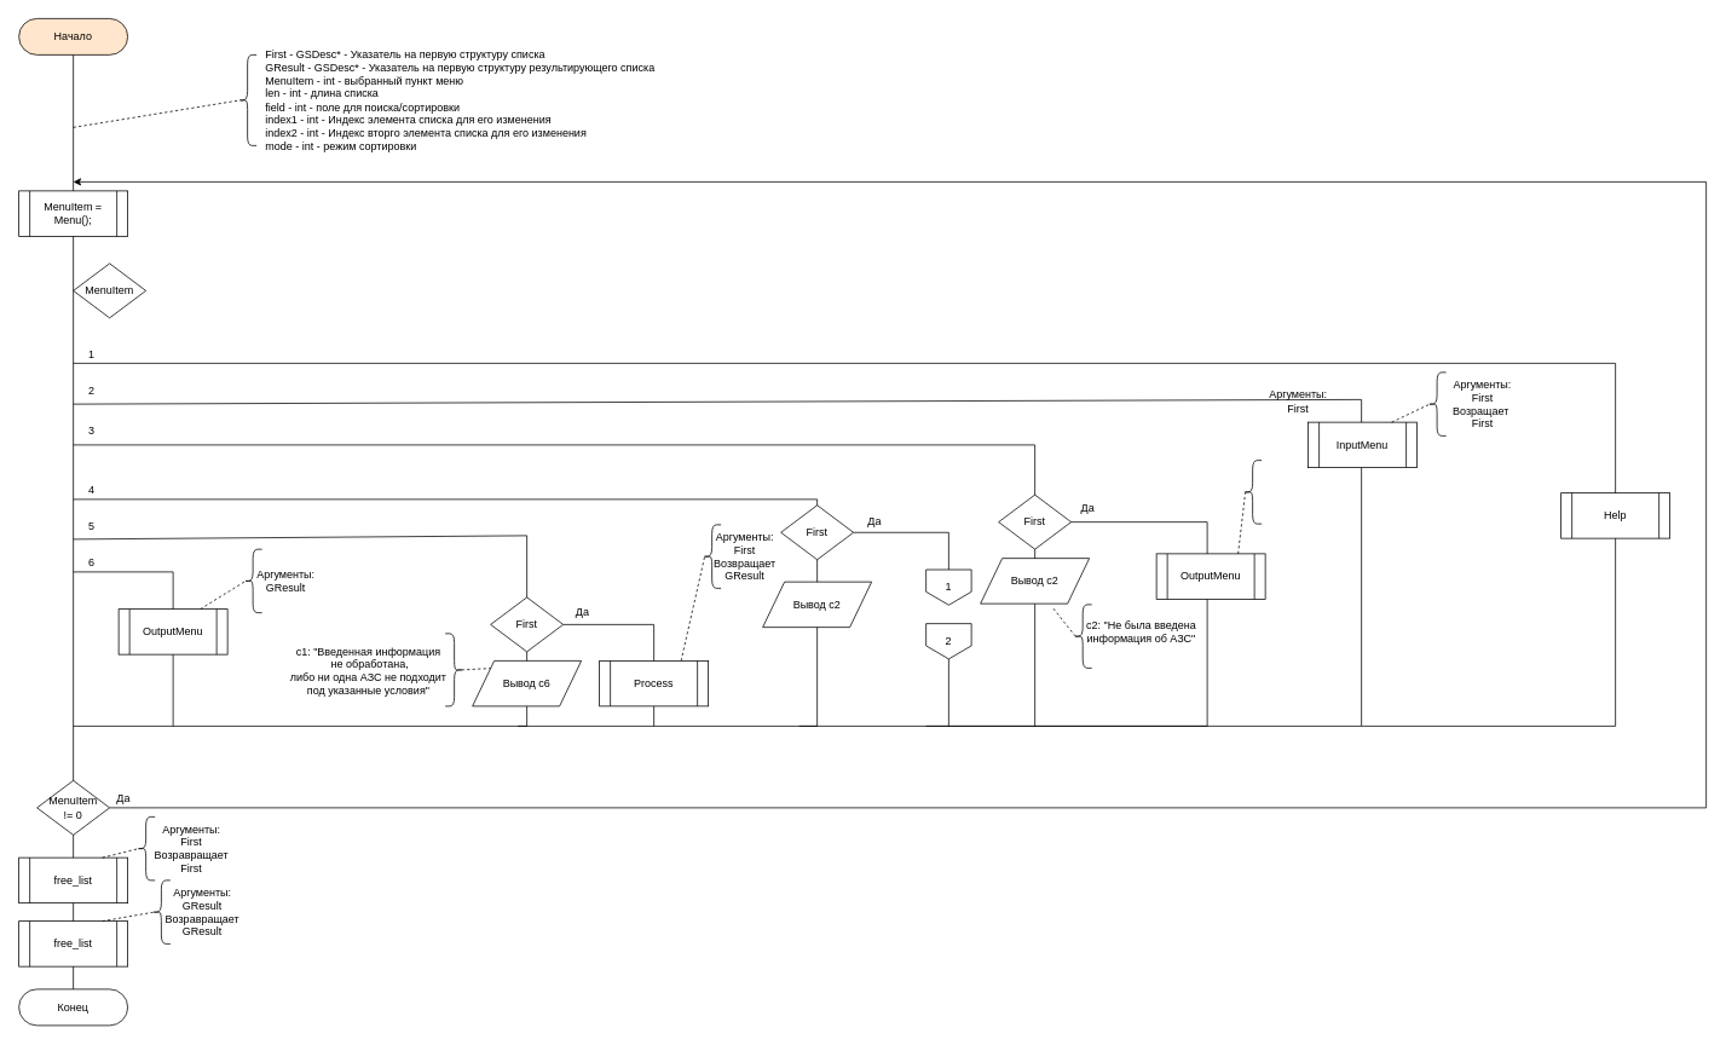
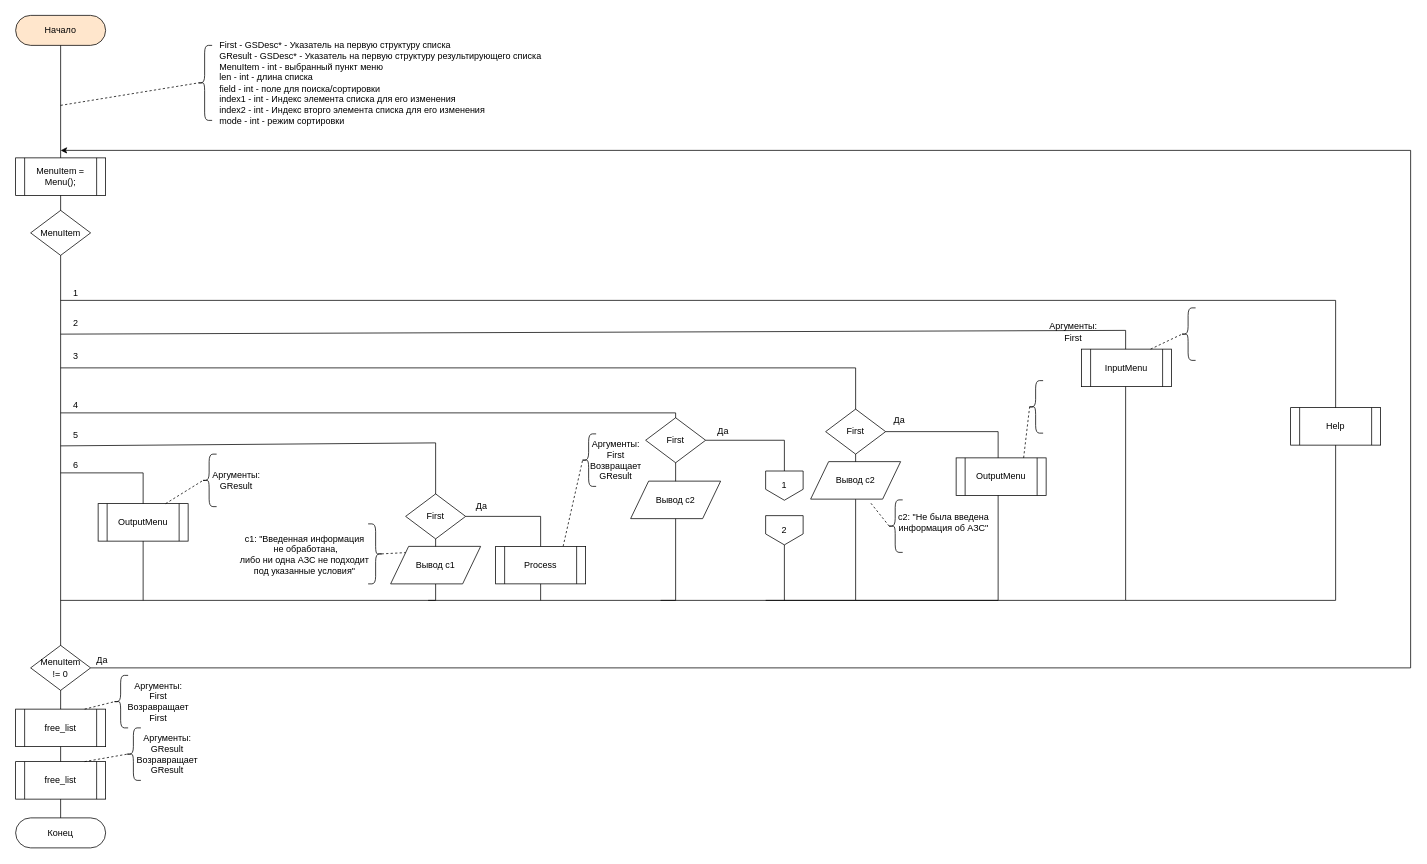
  <mxCell id="0" />
  <mxCell id="1" parent="0" />
  <mxCell id="2" value="Начало" style="rounded=1;whiteSpace=wrap;html=1;arcSize=50;fillColor=#ffe6cc;" parent="1" vertex="1"><mxGeometry x="20" y="20" width="120" height="40" as="geometry" /></mxCell>
  <mxCell id="3" value="" style="endArrow=none;html=1;entryX=0.5;entryY=1;entryDx=0;entryDy=0;exitX=0.5;exitY=0;exitDx=0;exitDy=0;" parent="1" source="47" target="2" edge="1"><mxGeometry width="50" height="50" relative="1" as="geometry"><mxPoint x="80" y="1220" as="sourcePoint" /><mxPoint x="10" y="130" as="targetPoint" /></mxGeometry></mxCell>
  <mxCell id="4" value="MenuItem = Menu();" style="shape=process;whiteSpace=wrap;html=1;backgroundOutline=1;" parent="1" vertex="1"><mxGeometry x="20" y="210" width="120" height="50" as="geometry" /></mxCell>
- <mxCell id="5" value="MenuItem" style="rhombus;whiteSpace=wrap;html=1;" parent="1" vertex="1"><mxGeometry x="80" y="290" width="80" height="60" as="geometry" /></mxCell>
+ <mxCell id="5" value="MenuItem" style="rhombus;whiteSpace=wrap;html=1;" parent="1" vertex="1"><mxGeometry x="40" y="280" width="80" height="60" as="geometry" /></mxCell>
  <mxCell id="6" value="Help" style="shape=process;whiteSpace=wrap;html=1;backgroundOutline=1;" parent="1" vertex="1"><mxGeometry x="1720" y="543" width="120" height="50" as="geometry" /></mxCell>
  <mxCell id="7" value="" style="endArrow=none;html=1;entryX=0.5;entryY=1;entryDx=0;entryDy=0;rounded=0;" parent="1" target="6" edge="1"><mxGeometry width="50" height="50" relative="1" as="geometry"><mxPoint x="1500" y="800" as="sourcePoint" /><mxPoint x="1891.6" y="207" as="targetPoint" /><Array as="points"><mxPoint x="1780" y="800" /></Array></mxGeometry></mxCell>
  <mxCell id="8" value="1" style="text;html=1;align=center;verticalAlign=middle;resizable=0;points=[];autosize=1;" parent="1" vertex="1"><mxGeometry x="90" y="380" width="20" height="20" as="geometry" /></mxCell>
  <mxCell id="9" value="" style="endArrow=none;html=1;entryX=0.5;entryY=0;entryDx=0;entryDy=0;rounded=0;" parent="1" target="6" edge="1"><mxGeometry width="50" height="50" relative="1" as="geometry"><mxPoint x="80" y="400" as="sourcePoint" /><mxPoint x="1451.6" y="557" as="targetPoint" /><Array as="points"><mxPoint x="1780" y="400" /></Array></mxGeometry></mxCell>
  <mxCell id="10" value="" style="endArrow=none;html=1;strokeColor=#000000;rounded=0;" parent="1" edge="1"><mxGeometry width="50" height="50" relative="1" as="geometry"><mxPoint x="80" y="594" as="sourcePoint" /><mxPoint x="80" y="800" as="targetPoint" /><Array as="points"><mxPoint x="580" y="590" /><mxPoint x="580" y="800" /></Array></mxGeometry></mxCell>
  <mxCell id="11" value="First" style="rhombus;whiteSpace=wrap;html=1;" parent="1" vertex="1"><mxGeometry x="540" y="658" width="80" height="60" as="geometry" /></mxCell>
- <mxCell id="12" value="Вывод с6" style="shape=parallelogram;perimeter=parallelogramPerimeter;whiteSpace=wrap;html=1;" parent="1" vertex="1"><mxGeometry x="520" y="728" width="120" height="50" as="geometry" /></mxCell>
+ <mxCell id="12" value="Вывод с1" style="shape=parallelogram;perimeter=parallelogramPerimeter;whiteSpace=wrap;html=1;" parent="1" vertex="1"><mxGeometry x="520" y="728" width="120" height="50" as="geometry" /></mxCell>
  <mxCell id="13" value="" style="shape=curlyBracket;whiteSpace=wrap;html=1;rounded=1;" parent="1" vertex="1"><mxGeometry x="774" y="578" width="20" height="70" as="geometry" /></mxCell>
  <mxCell id="14" value="Аргументы:&lt;br&gt;First&lt;br&gt;Возвращает&lt;br&gt;GResult" style="text;html=1;align=center;verticalAlign=middle;resizable=0;points=[];autosize=1;" parent="1" vertex="1"><mxGeometry x="780" y="583" width="80" height="60" as="geometry" /></mxCell>
  <mxCell id="15" value="" style="endArrow=none;dashed=1;html=1;strokeColor=#000000;entryX=0.1;entryY=0.5;entryDx=0;entryDy=0;entryPerimeter=0;exitX=0.75;exitY=0;exitDx=0;exitDy=0;" parent="1" target="13" edge="1"><mxGeometry width="50" height="50" relative="1" as="geometry"><mxPoint x="750" y="728" as="sourcePoint" /><mxPoint x="720" y="628" as="targetPoint" /></mxGeometry></mxCell>
  <mxCell id="16" value="5" style="text;html=1;align=center;verticalAlign=middle;resizable=0;points=[];autosize=1;" parent="1" vertex="1"><mxGeometry x="90" y="570" width="20" height="20" as="geometry" /></mxCell>
  <mxCell id="17" value="" style="endArrow=none;html=1;strokeColor=#000000;rounded=0;" parent="1" edge="1"><mxGeometry width="50" height="50" relative="1" as="geometry"><mxPoint x="80" y="550" as="sourcePoint" /><mxPoint x="570" y="800" as="targetPoint" /><Array as="points"><mxPoint x="900" y="550" /><mxPoint x="900" y="800" /></Array></mxGeometry></mxCell>
  <mxCell id="18" value="4" style="text;html=1;align=center;verticalAlign=middle;resizable=0;points=[];autosize=1;" parent="1" vertex="1"><mxGeometry x="90" y="530" width="20" height="20" as="geometry" /></mxCell>
  <mxCell id="19" value="Да" style="text;html=1;align=center;verticalAlign=middle;resizable=0;points=[];autosize=1;" parent="1" vertex="1"><mxGeometry x="626" y="664" width="30" height="20" as="geometry" /></mxCell>
  <mxCell id="20" value="Да" style="text;html=1;align=center;verticalAlign=middle;resizable=0;points=[];autosize=1;" parent="1" vertex="1"><mxGeometry x="948" y="563.5" width="30" height="20" as="geometry" /></mxCell>
  <mxCell id="21" value="" style="endArrow=none;html=1;strokeColor=#000000;rounded=0;" parent="1" edge="1"><mxGeometry width="50" height="50" relative="1" as="geometry"><mxPoint x="80" y="490" as="sourcePoint" /><mxPoint x="880" y="800" as="targetPoint" /><Array as="points"><mxPoint x="1140" y="490" /><mxPoint x="1140" y="800" /></Array></mxGeometry></mxCell>
  <mxCell id="22" value="3" style="text;html=1;align=center;verticalAlign=middle;resizable=0;points=[];autosize=1;" parent="1" vertex="1"><mxGeometry x="90" y="464" width="20" height="20" as="geometry" /></mxCell>
  <mxCell id="23" value="First" style="rhombus;whiteSpace=wrap;html=1;" parent="1" vertex="1"><mxGeometry x="1100" y="545" width="80" height="60" as="geometry" /></mxCell>
  <mxCell id="24" value="Вывод с2" style="shape=parallelogram;perimeter=parallelogramPerimeter;whiteSpace=wrap;html=1;" parent="1" vertex="1"><mxGeometry x="1080" y="615" width="120" height="50" as="geometry" /></mxCell>
  <mxCell id="25" value="" style="endArrow=none;html=1;strokeColor=#000000;exitX=1;exitY=0.5;exitDx=0;exitDy=0;rounded=0;" parent="1" source="23" edge="1"><mxGeometry width="50" height="50" relative="1" as="geometry"><mxPoint x="1290" y="545" as="sourcePoint" /><mxPoint x="1140" y="800" as="targetPoint" /><Array as="points"><mxPoint x="1330" y="575" /><mxPoint x="1330" y="800" /></Array></mxGeometry></mxCell>
  <mxCell id="26" value="OutputMenu" style="shape=process;whiteSpace=wrap;html=1;backgroundOutline=1;" parent="1" vertex="1"><mxGeometry x="1274" y="610" width="120" height="50" as="geometry" /></mxCell>
  <mxCell id="27" value="" style="shape=curlyBracket;whiteSpace=wrap;html=1;rounded=1;" parent="1" vertex="1"><mxGeometry x="1370" y="507" width="20" height="70" as="geometry" /></mxCell>
  <mxCell id="28" value="Аргументы:&lt;br&gt;First" style="text;html=1;align=center;verticalAlign=middle;resizable=0;points=[];autosize=1;" parent="1" vertex="1"><mxGeometry x="1390" y="427" width="80" height="30" as="geometry" /></mxCell>
  <mxCell id="29" value="" style="endArrow=none;dashed=1;html=1;strokeColor=#000000;entryX=0.1;entryY=0.5;entryDx=0;entryDy=0;entryPerimeter=0;exitX=0.75;exitY=0;exitDx=0;exitDy=0;" parent="1" source="26" target="27" edge="1"><mxGeometry width="50" height="50" relative="1" as="geometry"><mxPoint x="1284" y="560" as="sourcePoint" /><mxPoint x="1334" y="510" as="targetPoint" /></mxGeometry></mxCell>
  <mxCell id="30" value="Да" style="text;html=1;align=center;verticalAlign=middle;resizable=0;points=[];autosize=1;" parent="1" vertex="1"><mxGeometry x="1182.75" y="550" width="30" height="20" as="geometry" /></mxCell>
  <mxCell id="31" value="" style="endArrow=none;html=1;strokeColor=#000000;rounded=0;" parent="1" edge="1"><mxGeometry width="50" height="50" relative="1" as="geometry"><mxPoint x="80" y="445" as="sourcePoint" /><mxPoint x="1020" y="800" as="targetPoint" /><Array as="points"><mxPoint x="1500" y="440" /><mxPoint x="1500" y="800" /></Array></mxGeometry></mxCell>
  <mxCell id="32" value="2" style="text;html=1;align=center;verticalAlign=middle;resizable=0;points=[];autosize=1;" parent="1" vertex="1"><mxGeometry x="90" y="420" width="20" height="20" as="geometry" /></mxCell>
  <mxCell id="33" value="InputMenu" style="shape=process;whiteSpace=wrap;html=1;backgroundOutline=1;" parent="1" vertex="1"><mxGeometry x="1441.3" y="465" width="120" height="50" as="geometry" /></mxCell>
  <mxCell id="34" value="" style="shape=curlyBracket;whiteSpace=wrap;html=1;rounded=1;" parent="1" vertex="1"><mxGeometry x="1573.3" y="410" width="20" height="70" as="geometry" /></mxCell>
- <mxCell id="35" value="Аргументы:&lt;br&gt;First&lt;br&gt;Возращает&amp;nbsp;&lt;br&gt;First" style="text;html=1;align=center;verticalAlign=middle;resizable=0;points=[];autosize=1;" parent="1" vertex="1"><mxGeometry x="1593.3" y="415" width="80" height="60" as="geometry" /></mxCell>
  <mxCell id="36" value="" style="endArrow=none;dashed=1;html=1;strokeColor=#000000;entryX=0.1;entryY=0.5;entryDx=0;entryDy=0;entryPerimeter=0;exitX=0.75;exitY=0;exitDx=0;exitDy=0;" parent="1" target="34" edge="1"><mxGeometry width="50" height="50" relative="1" as="geometry"><mxPoint x="1533.3" y="465" as="sourcePoint" /><mxPoint x="1503.3" y="275" as="targetPoint" /></mxGeometry></mxCell>
  <mxCell id="37" style="edgeStyle=orthogonalEdgeStyle;rounded=0;orthogonalLoop=1;jettySize=auto;html=1;exitX=1;exitY=0.5;exitDx=0;exitDy=0;strokeColor=#000000;" parent="1" source="38" edge="1"><mxGeometry relative="1" as="geometry"><mxPoint x="80" y="200" as="targetPoint" /><Array as="points"><mxPoint x="1880" y="890" /><mxPoint x="1880" y="200" /></Array></mxGeometry></mxCell>
  <mxCell id="38" value="MenuItem&lt;br&gt;!= 0" style="rhombus;whiteSpace=wrap;html=1;" parent="1" vertex="1"><mxGeometry x="40" y="860" width="80" height="60" as="geometry" /></mxCell>
  <mxCell id="39" value="Да" style="text;html=1;align=center;verticalAlign=middle;resizable=0;points=[];autosize=1;" parent="1" vertex="1"><mxGeometry x="120" y="870" width="30" height="20" as="geometry" /></mxCell>
  <mxCell id="40" value="free_list" style="shape=process;whiteSpace=wrap;html=1;backgroundOutline=1;" parent="1" vertex="1"><mxGeometry x="20" y="945" width="120" height="50" as="geometry" /></mxCell>
  <mxCell id="41" value="" style="shape=curlyBracket;whiteSpace=wrap;html=1;rounded=1;" parent="1" vertex="1"><mxGeometry x="150" y="900" width="20" height="70" as="geometry" /></mxCell>
  <mxCell id="42" value="Аргументы:&lt;br&gt;First&lt;br&gt;Возравращает&lt;br&gt;First" style="text;html=1;align=center;verticalAlign=middle;resizable=0;points=[];autosize=1;" parent="1" vertex="1"><mxGeometry x="160" y="905" width="100" height="60" as="geometry" /></mxCell>
  <mxCell id="43" value="" style="endArrow=none;dashed=1;html=1;strokeColor=#000000;entryX=0.1;entryY=0.5;entryDx=0;entryDy=0;entryPerimeter=0;exitX=0.75;exitY=0;exitDx=0;exitDy=0;" parent="1" target="41" edge="1"><mxGeometry width="50" height="50" relative="1" as="geometry"><mxPoint x="112" y="945" as="sourcePoint" /><mxPoint x="82" y="755" as="targetPoint" /></mxGeometry></mxCell>
  <mxCell id="44" value="free_list" style="shape=process;whiteSpace=wrap;html=1;backgroundOutline=1;" parent="1" vertex="1"><mxGeometry x="20" y="1015" width="120" height="50" as="geometry" /></mxCell>
  <mxCell id="45" value="" style="shape=curlyBracket;whiteSpace=wrap;html=1;rounded=1;" parent="1" vertex="1"><mxGeometry x="167" y="970" width="20" height="70" as="geometry" /></mxCell>
  <mxCell id="46" value="" style="endArrow=none;dashed=1;html=1;strokeColor=#000000;entryX=0.1;entryY=0.5;entryDx=0;entryDy=0;entryPerimeter=0;exitX=0.75;exitY=0;exitDx=0;exitDy=0;" parent="1" target="45" edge="1"><mxGeometry width="50" height="50" relative="1" as="geometry"><mxPoint x="112" y="1015" as="sourcePoint" /><mxPoint x="82" y="825" as="targetPoint" /></mxGeometry></mxCell>
  <mxCell id="47" value="Конец" style="rounded=1;whiteSpace=wrap;html=1;arcSize=50;" parent="1" vertex="1"><mxGeometry x="20" y="1090" width="120" height="40" as="geometry" /></mxCell>
  <mxCell id="48" value="" style="shape=curlyBracket;whiteSpace=wrap;html=1;rounded=1;direction=west;" parent="1" vertex="1"><mxGeometry x="490" y="698" width="20" height="80" as="geometry" /></mxCell>
  <mxCell id="49" value="с1: &quot;Введенная информация&lt;br&gt;&amp;nbsp;не обработана, &lt;br&gt;либо ни одна АЗС не подходит &lt;br&gt;под указанные условия&quot;" style="text;html=1;align=center;verticalAlign=middle;resizable=0;points=[];autosize=1;" parent="1" vertex="1"><mxGeometry x="310" y="709" width="190" height="60" as="geometry" /></mxCell>
  <mxCell id="50" value="" style="endArrow=none;dashed=1;html=1;strokeColor=#000000;entryX=0;entryY=0;entryDx=0;entryDy=0;exitX=0.1;exitY=0.5;exitDx=0;exitDy=0;exitPerimeter=0;" parent="1" source="48" target="12" edge="1"><mxGeometry width="50" height="50" relative="1" as="geometry"><mxPoint x="200" y="850" as="sourcePoint" /><mxPoint x="250" y="800" as="targetPoint" /></mxGeometry></mxCell>
  <mxCell id="51" value="" style="shape=curlyBracket;whiteSpace=wrap;html=1;rounded=1;" parent="1" vertex="1"><mxGeometry x="1182.75" y="666" width="20" height="70" as="geometry" /></mxCell>
  <mxCell id="52" value="с2: &quot;Не была введена&lt;br&gt;информация об АЗС&quot;" style="text;html=1;align=center;verticalAlign=middle;resizable=0;points=[];autosize=1;" parent="1" vertex="1"><mxGeometry x="1187.25" y="681" width="140" height="30" as="geometry" /></mxCell>
  <mxCell id="53" value="" style="endArrow=none;dashed=1;html=1;strokeColor=#000000;exitX=0.1;exitY=0.5;exitDx=0;exitDy=0;exitPerimeter=0;" parent="1" source="51" edge="1"><mxGeometry width="50" height="50" relative="1" as="geometry"><mxPoint x="1100" y="830" as="sourcePoint" /><mxPoint x="1160" y="670" as="targetPoint" /></mxGeometry></mxCell>
  <mxCell id="54" value="1" style="shape=offPageConnector;whiteSpace=wrap;html=1;" parent="1" vertex="1"><mxGeometry x="1020" y="627.5" width="50" height="39" as="geometry" /></mxCell>
  <mxCell id="55" value="" style="endArrow=none;html=1;exitX=1;exitY=0.5;exitDx=0;exitDy=0;entryX=0.5;entryY=0;entryDx=0;entryDy=0;rounded=0;" parent="1" target="54" edge="1"><mxGeometry width="50" height="50" relative="1" as="geometry"><mxPoint x="940" y="586.5" as="sourcePoint" /><mxPoint x="1080" y="536.5" as="targetPoint" /><Array as="points"><mxPoint x="1045" y="586.5" /></Array></mxGeometry></mxCell>
  <mxCell id="56" value="2" style="shape=offPageConnector;whiteSpace=wrap;html=1;" parent="1" vertex="1"><mxGeometry x="1020" y="687" width="50" height="39" as="geometry" /></mxCell>
  <mxCell id="57" value="Вывод с2" style="shape=parallelogram;perimeter=parallelogramPerimeter;whiteSpace=wrap;html=1;" parent="1" vertex="1"><mxGeometry x="840" y="641" width="120" height="50" as="geometry" /></mxCell>
  <mxCell id="58" value="First" style="rhombus;whiteSpace=wrap;html=1;" parent="1" vertex="1"><mxGeometry x="860" y="556.5" width="80" height="60" as="geometry" /></mxCell>
  <mxCell id="59" value="" style="endArrow=none;html=1;entryX=0.5;entryY=1;entryDx=0;entryDy=0;" parent="1" target="56" edge="1"><mxGeometry width="50" height="50" relative="1" as="geometry"><mxPoint x="1045" y="800" as="sourcePoint" /><mxPoint x="1000" y="840" as="targetPoint" /></mxGeometry></mxCell>
  <mxCell id="60" value="" style="endArrow=none;html=1;exitX=1;exitY=0.5;exitDx=0;exitDy=0;rounded=0;" parent="1" source="11" edge="1"><mxGeometry width="50" height="50" relative="1" as="geometry"><mxPoint x="650" y="630" as="sourcePoint" /><mxPoint x="720" y="800" as="targetPoint" /><Array as="points"><mxPoint x="720" y="688" /></Array></mxGeometry></mxCell>
  <mxCell id="61" value="Process" style="shape=process;whiteSpace=wrap;html=1;backgroundOutline=1;" parent="1" vertex="1"><mxGeometry x="660" y="728" width="120" height="50" as="geometry" /></mxCell>
  <mxCell id="62" value="" style="endArrow=none;html=1;rounded=0;" parent="1" edge="1"><mxGeometry width="50" height="50" relative="1" as="geometry"><mxPoint x="80" y="630" as="sourcePoint" /><mxPoint x="190" y="800" as="targetPoint" /><Array as="points"><mxPoint x="190" y="630" /></Array></mxGeometry></mxCell>
  <mxCell id="63" value="OutputMenu" style="shape=process;whiteSpace=wrap;html=1;backgroundOutline=1;" parent="1" vertex="1"><mxGeometry x="130" y="671" width="120" height="50" as="geometry" /></mxCell>
  <mxCell id="64" value="" style="shape=curlyBracket;whiteSpace=wrap;html=1;rounded=1;" parent="1" vertex="1"><mxGeometry x="268" y="605" width="20" height="70" as="geometry" /></mxCell>
  <mxCell id="65" value="Аргументы:&lt;br&gt;GResult" style="text;html=1;align=center;verticalAlign=middle;resizable=0;points=[];autosize=1;" parent="1" vertex="1"><mxGeometry x="274" y="625" width="80" height="30" as="geometry" /></mxCell>
  <mxCell id="66" value="" style="endArrow=none;dashed=1;html=1;exitX=0.75;exitY=0;exitDx=0;exitDy=0;entryX=0.1;entryY=0.5;entryDx=0;entryDy=0;entryPerimeter=0;" parent="1" source="63" target="64" edge="1"><mxGeometry width="50" height="50" relative="1" as="geometry"><mxPoint x="420" y="680" as="sourcePoint" /><mxPoint x="470" y="630" as="targetPoint" /></mxGeometry></mxCell>
  <mxCell id="67" value="Аргументы:&lt;br&gt;GResult&lt;br&gt;Возравращает&lt;br&gt;GResult" style="text;html=1;align=center;verticalAlign=middle;resizable=0;points=[];autosize=1;" parent="1" vertex="1"><mxGeometry x="172" y="975" width="100" height="60" as="geometry" /></mxCell>
  <mxCell id="68" value="" style="shape=curlyBracket;whiteSpace=wrap;html=1;rounded=1;" parent="1" vertex="1"><mxGeometry x="262" y="60" width="20" height="100" as="geometry" /></mxCell>
  <mxCell id="69" value="" style="endArrow=none;dashed=1;html=1;entryX=0.1;entryY=0.5;entryDx=0;entryDy=0;entryPerimeter=0;" parent="1" target="68" edge="1"><mxGeometry width="50" height="50" relative="1" as="geometry"><mxPoint x="80" y="140" as="sourcePoint" /><mxPoint x="210" y="220" as="targetPoint" /></mxGeometry></mxCell>
  <mxCell id="70" value="First - GSDesc* - Указатель на первую структуру списка&lt;br&gt;GResult - GSDesc* - Указатель на первую структуру результирующего списка&lt;br&gt;MenuItem - int - выбранный пункт меню&lt;br&gt;len - int - длина списка&lt;br&gt;field - int - поле для поиска/сортировки&lt;br&gt;index1 - int - Индекс элемента списка для его изменения&lt;br&gt;index2 - int - Индекс вторго элемента списка для его изменения&lt;br&gt;mode - int - режим сортировки" style="text;html=1;align=left;verticalAlign=middle;resizable=0;points=[];autosize=1;" parent="1" vertex="1"><mxGeometry x="290" y="50" width="440" height="120" as="geometry" /></mxCell>
  <mxCell id="71" value="6" style="text;html=1;align=center;verticalAlign=middle;resizable=0;points=[];autosize=1;" vertex="1" parent="1"><mxGeometry x="90" y="610" width="20" height="20" as="geometry" /></mxCell>
